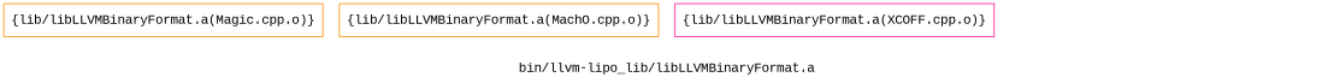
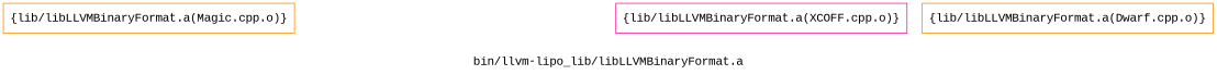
  digraph {
    label="bin/llvm-lipo_lib/libLLVMBinaryFormat.a"
    rankdir=TB
    fontname="Liberation Mono"
    node [group=0 shape=box color=darkorange fontname="Liberation Mono"]
    n1 [label="{lib/libLLVMBinaryFormat.a(Magic.cpp.o)}"]
-   n2 [label="{lib/libLLVMBinaryFormat.a(MachO.cpp.o)}"]
    n3 [label="{lib/libLLVMBinaryFormat.a(XCOFF.cpp.o)}" color=deeppink]
+   n4 [label="{lib/libLLVMBinaryFormat.a(Dwarf.cpp.o)}"]
  }
